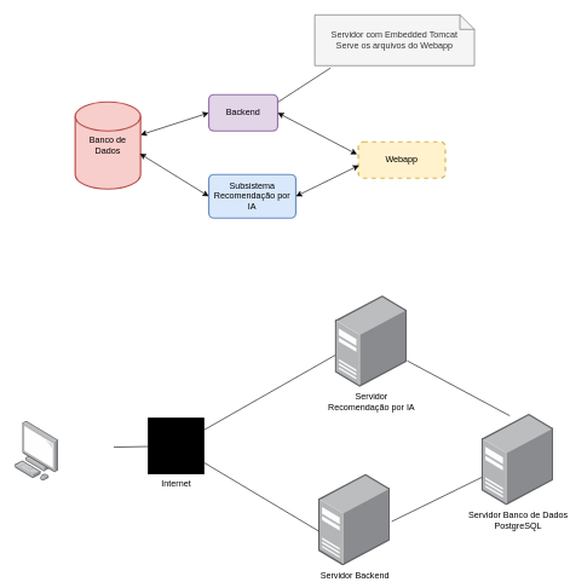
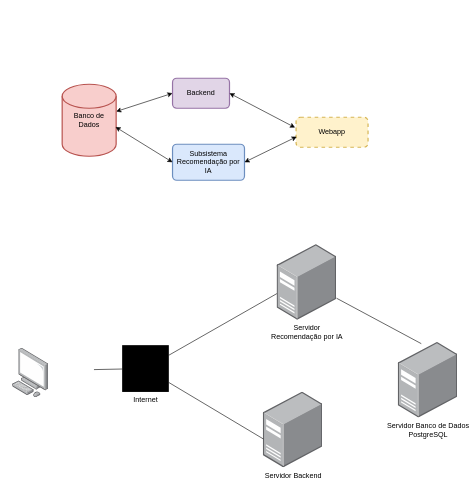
  <mxCell id="0" />
  <mxCell id="1" parent="0" />
  <mxCell id="2" style="rounded=0;orthogonalLoop=1;jettySize=auto;html=1;entryX=0;entryY=0.5;entryDx=0;entryDy=0;endArrow=classic;endFill=1;startArrow=classic;startFill=1;" edge="1" parent="1" source="3" target="4"><mxGeometry relative="1" as="geometry" /></mxCell>
  <mxCell id="3" value="Banco de Dados" style="strokeWidth=2;html=1;shape=mxgraph.flowchart.database;whiteSpace=wrap;fillColor=#f8cecc;strokeColor=#b85450;" vertex="1" parent="1"><mxGeometry x="103" y="140" width="90" height="120" as="geometry" /></mxCell>
  <mxCell id="4" value="Backend" style="rounded=1;whiteSpace=wrap;html=1;absoluteArcSize=1;arcSize=14;strokeWidth=2;fillColor=#e1d5e7;strokeColor=#9673a6;" vertex="1" parent="1"><mxGeometry x="287" y="130" width="95" height="50" as="geometry" /></mxCell>
  <mxCell id="5" value="Subsistema&lt;div&gt;Recomendação por IA&lt;/div&gt;" style="rounded=1;whiteSpace=wrap;html=1;absoluteArcSize=1;arcSize=14;strokeWidth=2;fillColor=#dae8fc;strokeColor=#6c8ebf;" vertex="1" parent="1"><mxGeometry x="287" y="240" width="120" height="60" as="geometry" /></mxCell>
  <mxCell id="6" style="rounded=0;orthogonalLoop=1;jettySize=auto;html=1;entryX=0;entryY=0.5;entryDx=0;entryDy=0;endArrow=classic;endFill=1;startArrow=classic;startFill=1;exitX=0.989;exitY=0.594;exitDx=0;exitDy=0;exitPerimeter=0;" edge="1" parent="1" source="3" target="5"><mxGeometry relative="1" as="geometry"><mxPoint x="207" y="210" as="sourcePoint" /><mxPoint x="297" y="170" as="targetPoint" /></mxGeometry></mxCell>
- <mxCell id="7" value="Servidor com Embedded Tomcat&lt;br&gt;Serve os arquivos do Webapp" style="shape=note;size=20;whiteSpace=wrap;html=1;fillColor=#f5f5f5;fontColor=#333333;strokeColor=#666666;" vertex="1" parent="1"><mxGeometry x="433" y="20" width="220" height="70" as="geometry" /></mxCell>
  <mxCell id="8" value="Webapp" style="rounded=1;whiteSpace=wrap;html=1;absoluteArcSize=1;arcSize=14;strokeWidth=2;fillColor=#fff2cc;strokeColor=#d6b656;dashed=1;" vertex="1" parent="1"><mxGeometry x="493" y="195" width="120" height="50" as="geometry" /></mxCell>
  <mxCell id="9" style="rounded=0;orthogonalLoop=1;jettySize=auto;html=1;entryX=-0.014;entryY=0.344;entryDx=0;entryDy=0;endArrow=classic;endFill=1;startArrow=classic;startFill=1;entryPerimeter=0;exitX=1;exitY=0.5;exitDx=0;exitDy=0;" edge="1" parent="1" source="4" target="8"><mxGeometry relative="1" as="geometry"><mxPoint x="207" y="208" as="sourcePoint" /><mxPoint x="297" y="165" as="targetPoint" /></mxGeometry></mxCell>
  <mxCell id="10" style="rounded=0;orthogonalLoop=1;jettySize=auto;html=1;entryX=1;entryY=0.5;entryDx=0;entryDy=0;endArrow=classic;endFill=1;startArrow=classic;startFill=1;exitX=0.009;exitY=0.648;exitDx=0;exitDy=0;exitPerimeter=0;" edge="1" parent="1" source="8" target="5"><mxGeometry relative="1" as="geometry"><mxPoint x="206" y="239" as="sourcePoint" /><mxPoint x="297" y="280" as="targetPoint" /></mxGeometry></mxCell>
- <mxCell id="11" style="rounded=0;orthogonalLoop=1;jettySize=auto;html=1;entryX=0.1;entryY=1.043;entryDx=0;entryDy=0;endArrow=none;endFill=1;startArrow=none;startFill=0;entryPerimeter=0;exitX=1.006;exitY=0.201;exitDx=0;exitDy=0;exitPerimeter=0;" edge="1" parent="1" source="4" target="7"><mxGeometry relative="1" as="geometry"><mxPoint x="413" y="140" as="sourcePoint" /><mxPoint x="297" y="165" as="targetPoint" /></mxGeometry></mxCell>
  <mxCell id="12" value="Servidor Backend" style="image;points=[];aspect=fixed;html=1;align=center;shadow=0;dashed=0;image=img/lib/allied_telesis/computer_and_terminals/Server_Desktop.svg;" vertex="1" parent="1"><mxGeometry x="438" y="653" width="99.4" height="126" as="geometry" /></mxCell>
  <mxCell id="13" value="Servidor Banco de Dados&lt;br&gt;PostgreSQL" style="image;points=[];aspect=fixed;html=1;align=center;shadow=0;dashed=0;image=img/lib/allied_telesis/computer_and_terminals/Server_Desktop.svg;" vertex="1" parent="1"><mxGeometry x="663" y="570" width="99.4" height="126" as="geometry" /></mxCell>
  <mxCell id="14" value="Servidor&lt;br&gt;Recomendação por IA" style="image;points=[];aspect=fixed;html=1;align=center;shadow=0;dashed=0;image=img/lib/allied_telesis/computer_and_terminals/Server_Desktop.svg;" vertex="1" parent="1"><mxGeometry x="461" y="407" width="99.4" height="126" as="geometry" /></mxCell>
  <mxCell id="15" value="" style="endArrow=none;html=1;rounded=0;entryX=0;entryY=0.651;entryDx=0;entryDy=0;entryPerimeter=0;" edge="1" parent="1" source="21" target="14"><mxGeometry width="50" height="50" relative="1" as="geometry"><mxPoint x="751" y="380" as="sourcePoint" /><mxPoint x="456" y="472" as="targetPoint" /></mxGeometry></mxCell>
- <mxCell id="16" value="" style="endArrow=none;html=1;rounded=0;exitX=1.017;exitY=0.517;exitDx=0;exitDy=0;exitPerimeter=0;" edge="1" parent="1" source="12" target="13"><mxGeometry width="50" height="50" relative="1" as="geometry"><mxPoint x="431" y="733" as="sourcePoint" /><mxPoint x="481" y="683" as="targetPoint" /></mxGeometry></mxCell>
  <mxCell id="17" value="" style="endArrow=none;html=1;rounded=0;exitX=0.39;exitY=0.02;exitDx=0;exitDy=0;exitPerimeter=0;" edge="1" parent="1" source="13" target="14"><mxGeometry width="50" height="50" relative="1" as="geometry"><mxPoint x="516" y="749" as="sourcePoint" /><mxPoint x="566" y="699" as="targetPoint" /></mxGeometry></mxCell>
  <mxCell id="18" value="" style="endArrow=none;html=1;rounded=0;entryX=0.004;entryY=0.622;entryDx=0;entryDy=0;entryPerimeter=0;" edge="1" parent="1" source="21" target="12"><mxGeometry width="50" height="50" relative="1" as="geometry"><mxPoint x="458" y="670" as="sourcePoint" /><mxPoint x="508" y="620" as="targetPoint" /></mxGeometry></mxCell>
  <mxCell id="19" value="" style="image;points=[];aspect=fixed;html=1;align=center;shadow=0;dashed=0;image=img/lib/allied_telesis/computer_and_terminals/Personal_Computer.svg;" vertex="1" parent="1"><mxGeometry x="20" y="580" width="60.5" height="82" as="geometry" /></mxCell>
  <mxCell id="20" value="" style="shape=image;html=1;verticalAlign=top;verticalLabelPosition=bottom;labelBackgroundColor=#ffffff;imageAspect=0;aspect=fixed;image=https://cdn1.iconfinder.com/data/icons/communication-icons-10/750/Untitled-1-06-128.png" vertex="1" parent="1"><mxGeometry x="83" y="580" width="73" height="73" as="geometry" /></mxCell>
  <mxCell id="21" value="Internet" style="sketch=0;verticalLabelPosition=bottom;sketch=0;aspect=fixed;html=1;verticalAlign=top;strokeColor=none;fillColor=#000000;align=center;outlineConnect=0;pointerEvents=1;shape=mxgraph.citrix2.wifi_router;" vertex="1" parent="1"><mxGeometry x="203" y="575" width="77.84" height="78" as="geometry" /></mxCell>
  <mxCell id="22" value="" style="endArrow=none;html=1;rounded=0;" edge="1" parent="1" source="20" target="21"><mxGeometry width="50" height="50" relative="1" as="geometry"><mxPoint x="291" y="647" as="sourcePoint" /><mxPoint x="448" y="741" as="targetPoint" /></mxGeometry></mxCell>
